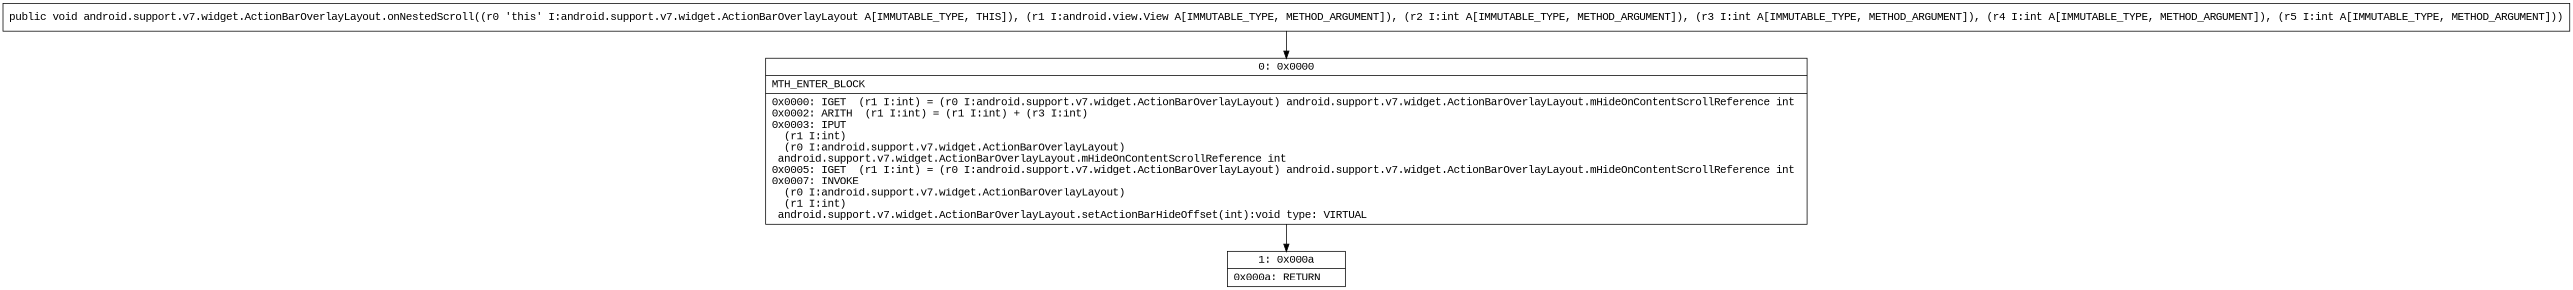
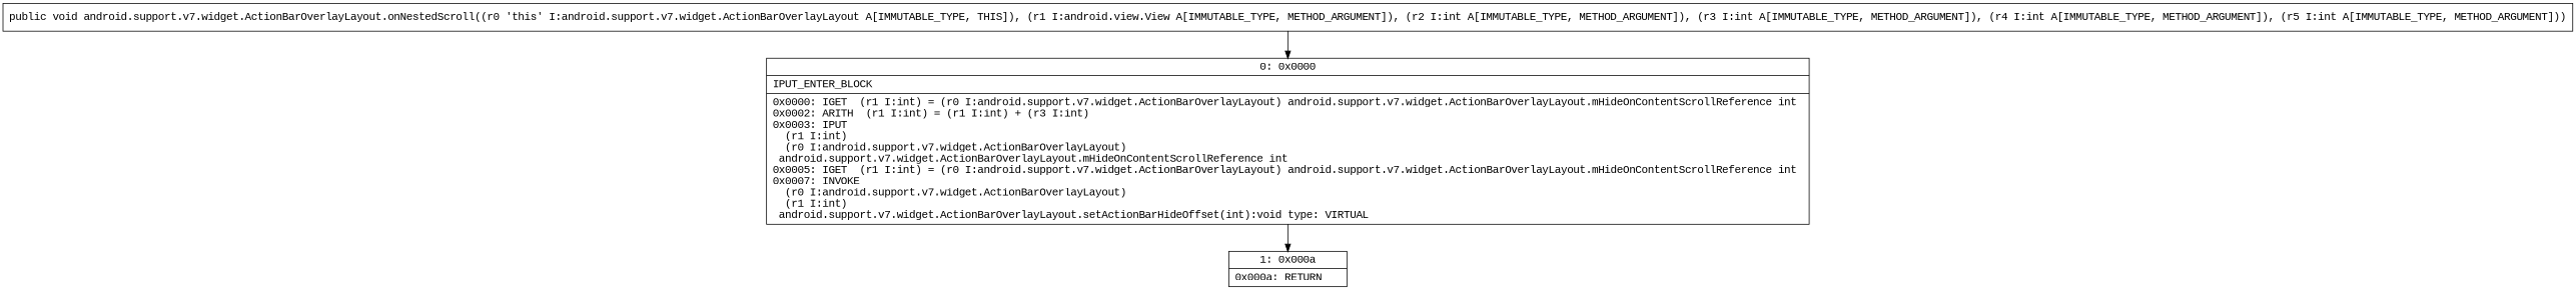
  digraph {
    fontname="Liberation Mono"
    node [shape=record fontname="Liberation Mono"]
    edge [fontname="Liberation Mono"]
-   n1 [label="{0\:\ 0x0000|MTH_ENTER_BLOCK\l|0x0000: IGET  (r1 I:int) = (r0 I:android.support.v7.widget.ActionBarOverlayLayout) android.support.v7.widget.ActionBarOverlayLayout.mHideOnContentScrollReference int \l0x0002: ARITH  (r1 I:int) = (r1 I:int) + (r3 I:int) \l0x0003: IPUT  \l  (r1 I:int)\l  (r0 I:android.support.v7.widget.ActionBarOverlayLayout)\l android.support.v7.widget.ActionBarOverlayLayout.mHideOnContentScrollReference int \l0x0005: IGET  (r1 I:int) = (r0 I:android.support.v7.widget.ActionBarOverlayLayout) android.support.v7.widget.ActionBarOverlayLayout.mHideOnContentScrollReference int \l0x0007: INVOKE  \l  (r0 I:android.support.v7.widget.ActionBarOverlayLayout)\l  (r1 I:int)\l android.support.v7.widget.ActionBarOverlayLayout.setActionBarHideOffset(int):void type: VIRTUAL \l}"]
+   n1 [label="{0\:\ 0x0000|IPUT_ENTER_BLOCK\l|0x0000: IGET  (r1 I:int) = (r0 I:android.support.v7.widget.ActionBarOverlayLayout) android.support.v7.widget.ActionBarOverlayLayout.mHideOnContentScrollReference int \l0x0002: ARITH  (r1 I:int) = (r1 I:int) + (r3 I:int) \l0x0003: IPUT  \l  (r1 I:int)\l  (r0 I:android.support.v7.widget.ActionBarOverlayLayout)\l android.support.v7.widget.ActionBarOverlayLayout.mHideOnContentScrollReference int \l0x0005: IGET  (r1 I:int) = (r0 I:android.support.v7.widget.ActionBarOverlayLayout) android.support.v7.widget.ActionBarOverlayLayout.mHideOnContentScrollReference int \l0x0007: INVOKE  \l  (r0 I:android.support.v7.widget.ActionBarOverlayLayout)\l  (r1 I:int)\l android.support.v7.widget.ActionBarOverlayLayout.setActionBarHideOffset(int):void type: VIRTUAL \l}"]
    n2 [label="{1\:\ 0x000a|0x000a: RETURN   \l}"]
    n3 [label="{public void android.support.v7.widget.ActionBarOverlayLayout.onNestedScroll((r0 'this' I:android.support.v7.widget.ActionBarOverlayLayout A[IMMUTABLE_TYPE, THIS]), (r1 I:android.view.View A[IMMUTABLE_TYPE, METHOD_ARGUMENT]), (r2 I:int A[IMMUTABLE_TYPE, METHOD_ARGUMENT]), (r3 I:int A[IMMUTABLE_TYPE, METHOD_ARGUMENT]), (r4 I:int A[IMMUTABLE_TYPE, METHOD_ARGUMENT]), (r5 I:int A[IMMUTABLE_TYPE, METHOD_ARGUMENT])) }"]
    n1 -> n2
    n3 -> n1
  }
